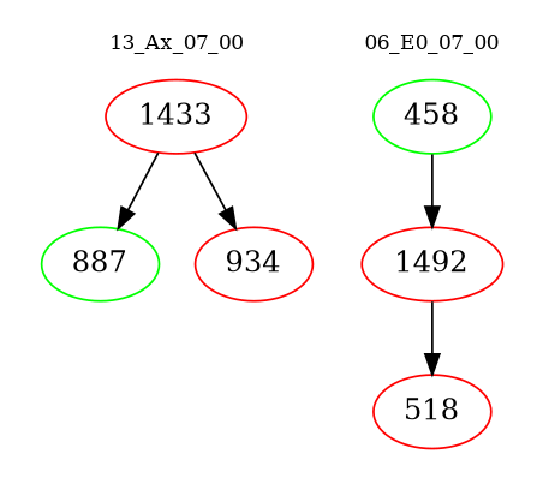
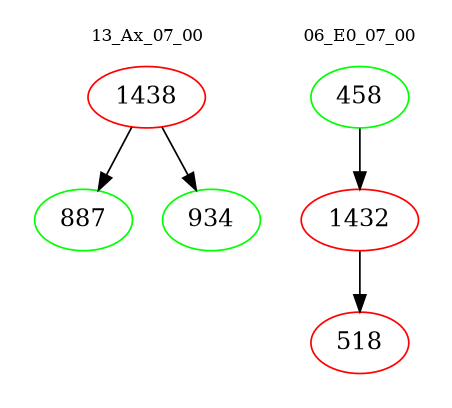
  digraph {
    node [color=red]
    edge [color=black]
-   n1 [label=1433]
+   n1 [label=1438]
    n2 [color=green label=887]
-   n3 [label=934]
-   n4 [label=1492]
+   n3 [color=green label=934]
+   n4 [label=1432]
    n5 [color=green label=458]
    n6 [label=518]
    subgraph cluster_1 {
      color=white
      fontsize=10
      label="13_Ax_07_00"
      n1
      n2
      n3
    }
    subgraph cluster_2 {
      color=white
      fontsize=10
      label="06_E0_07_00"
      n4
      n5
      n6
    }
    n1 -> n2
    n1 -> n3
    n4 -> n6
    n5 -> n4
  }
